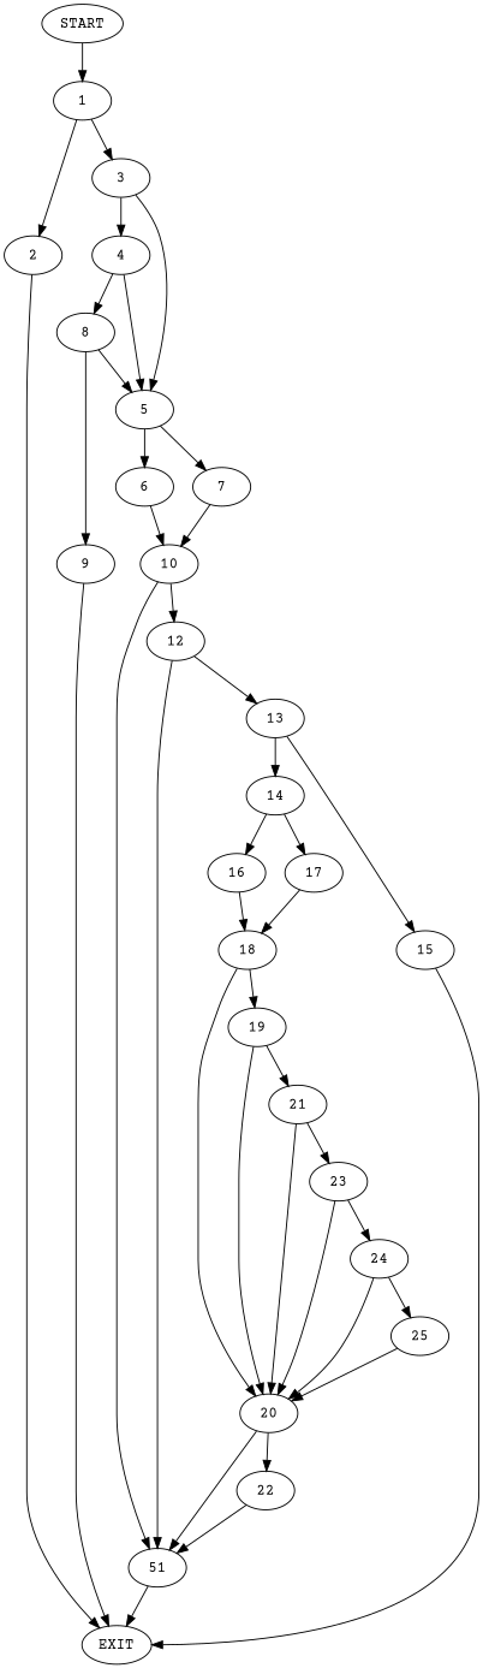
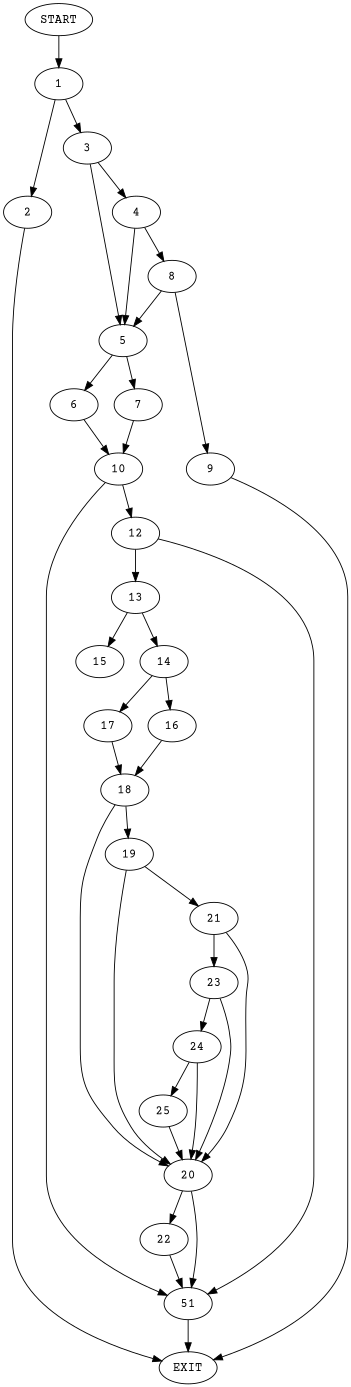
  digraph {
    fontname="Courier Prime"
    node [fontname="Courier Prime"]
    edge [fontname="Courier Prime"]
    n1 [label=START]
    1
    2
    3
    n5 [label=EXIT]
    4
    5
    8
    6
    7
    9
    10
    n13 [label=51]
    12
    13
    14
    15
    16
    17
    18
    19
    20
    21
    22
    23
    24
    25
    n1 -> 1
    1 -> 2
    1 -> 3
    2 -> n5
    3 -> 4
    3 -> 5
    4 -> 5
    4 -> 8
    5 -> 6
    5 -> 7
    8 -> 5
    8 -> 9
    6 -> 10
    7 -> 10
    9 -> n5
    10 -> n13
    10 -> 12
    n13 -> n5
    12 -> n13
    12 -> 13
    13 -> 14
    13 -> 15
    14 -> 16
    14 -> 17
-   15 -> n5
    16 -> 18
    17 -> 18
    18 -> 19
    18 -> 20
    19 -> 20
    19 -> 21
    20 -> n13
    20 -> 22
    21 -> 20
    21 -> 23
    22 -> n13
    23 -> 20
    23 -> 24
    24 -> 20
    24 -> 25
    25 -> 20
  }
